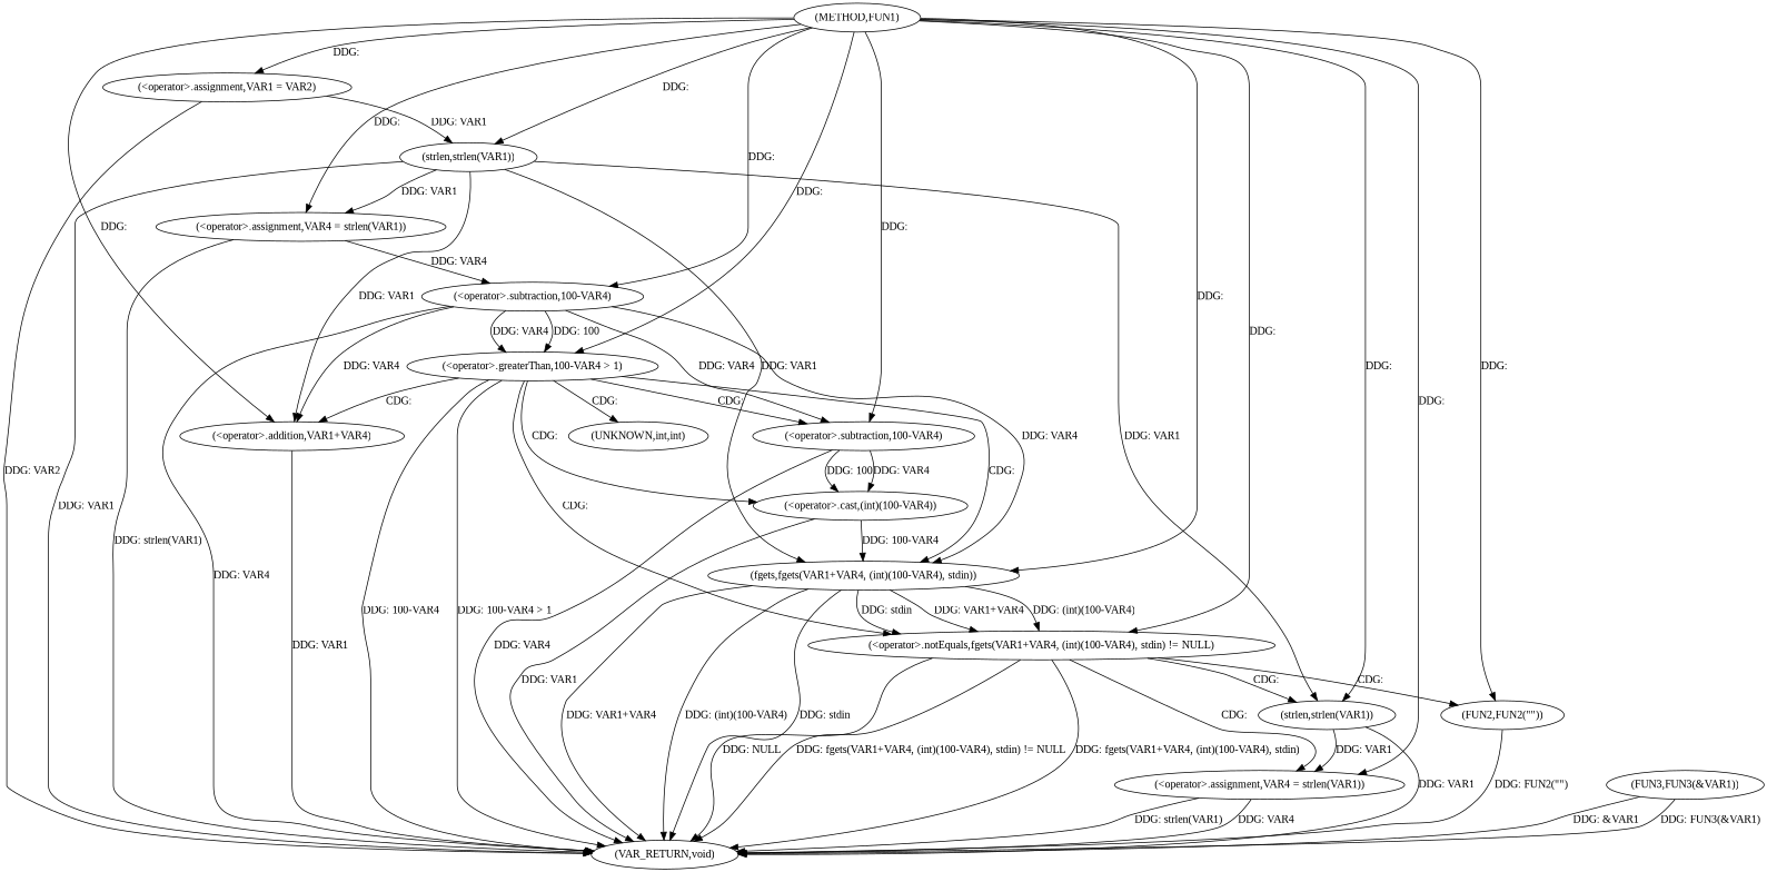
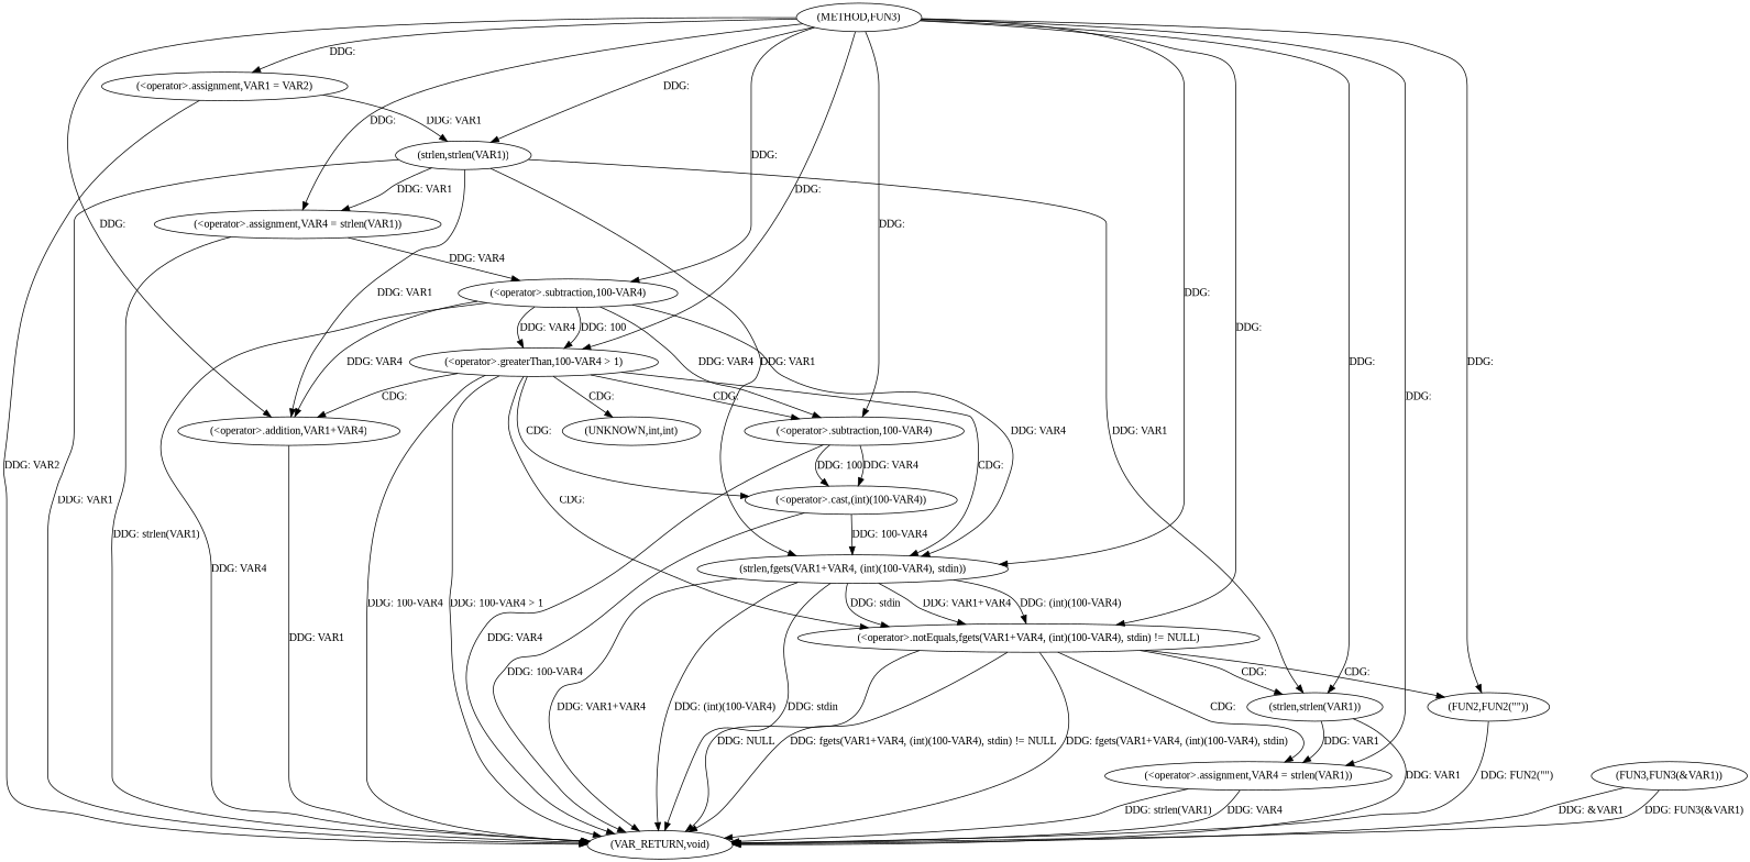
  digraph {
    fontname="Liberation Serif"
    node [fontname="Liberation Serif"]
    edge [fontname="Liberation Serif"]
-   n1 [label="(METHOD,FUN1)"]
+   n1 [label="(METHOD,FUN3)"]
    n2 [label="(<operator>.assignment,VAR1 = VAR2)"]
    n3 [label="(<operator>.assignment,VAR4 = strlen(VAR1))"]
    n4 [label="(strlen,strlen(VAR1))"]
    n5 [label="(<operator>.greaterThan,100-VAR4 > 1)"]
    n6 [label="(<operator>.subtraction,100-VAR4)"]
    n7 [label="(<operator>.notEquals,fgets(VAR1+VAR4, (int)(100-VAR4), stdin) != NULL)"]
-   n8 [label="(fgets,fgets(VAR1+VAR4, (int)(100-VAR4), stdin))"]
+   n8 [label="(strlen,fgets(VAR1+VAR4, (int)(100-VAR4), stdin))"]
    n9 [label="(<operator>.addition,VAR1+VAR4)"]
    n10 [label="(<operator>.subtraction,100-VAR4)"]
    n11 [label="(<operator>.assignment,VAR4 = strlen(VAR1))"]
    n12 [label="(strlen,strlen(VAR1))"]
    n13 [label="(FUN2,FUN2(\"\"))"]
    n14 [label="(VAR_RETURN,void)"]
    n15 [label="(<operator>.cast,(int)(100-VAR4))"]
    n16 [label="(UNKNOWN,int,int)"]
    n17 [label="(FUN3,FUN3(&VAR1))"]
    n1 -> n2 [label="DDG: "]
    n1 -> n3 [label="DDG: "]
    n1 -> n4 [label="DDG: "]
    n1 -> n5 [label="DDG: "]
    n1 -> n6 [label="DDG: "]
    n1 -> n7 [label="DDG: "]
    n1 -> n8 [label="DDG: "]
    n1 -> n9 [label="DDG: "]
    n1 -> n10 [label="DDG: "]
    n1 -> n11 [label="DDG: "]
    n1 -> n12 [label="DDG: "]
    n1 -> n13 [label="DDG: "]
    n2 -> n4 [label="DDG: VAR1"]
    n2 -> n14 [label="DDG: VAR2"]
    n3 -> n6 [label="DDG: VAR4"]
    n3 -> n14 [label="DDG: strlen(VAR1)"]
    n4 -> n3 [label="DDG: VAR1"]
    n4 -> n8 [label="DDG: VAR1"]
    n4 -> n9 [label="DDG: VAR1"]
    n4 -> n12 [label="DDG: VAR1"]
    n4 -> n14 [label="DDG: VAR1"]
    n5 -> n7 [label="CDG: "]
    n5 -> n8 [label="CDG: "]
    n5 -> n9 [label="CDG: "]
    n5 -> n10 [label="CDG: "]
    n5 -> n14 [label="DDG: 100-VAR4 > 1"]
    n5 -> n14 [label="DDG: 100-VAR4"]
    n5 -> n15 [label="CDG: "]
    n5 -> n16 [label="CDG: "]
    n6 -> n5 [label="DDG: 100"]
    n6 -> n5 [label="DDG: VAR4"]
    n6 -> n8 [label="DDG: VAR4"]
    n6 -> n9 [label="DDG: VAR4"]
    n6 -> n10 [label="DDG: VAR4"]
    n6 -> n14 [label="DDG: VAR4"]
    n7 -> n11 [label="CDG: "]
    n7 -> n12 [label="CDG: "]
    n7 -> n13 [label="CDG: "]
    n7 -> n14 [label="DDG: fgets(VAR1+VAR4, (int)(100-VAR4), stdin)"]
    n7 -> n14 [label="DDG: NULL"]
    n7 -> n14 [label="DDG: fgets(VAR1+VAR4, (int)(100-VAR4), stdin) != NULL"]
    n8 -> n7 [label="DDG: VAR1+VAR4"]
    n8 -> n7 [label="DDG: (int)(100-VAR4)"]
    n8 -> n7 [label="DDG: stdin"]
    n8 -> n14 [label="DDG: VAR1+VAR4"]
    n8 -> n14 [label="DDG: (int)(100-VAR4)"]
    n8 -> n14 [label="DDG: stdin"]
    n9 -> n14 [label="DDG: VAR1"]
    n10 -> n14 [label="DDG: VAR4"]
    n10 -> n15 [label="DDG: 100"]
    n10 -> n15 [label="DDG: VAR4"]
    n11 -> n14 [label="DDG: strlen(VAR1)"]
    n11 -> n14 [label="DDG: VAR4"]
    n12 -> n11 [label="DDG: VAR1"]
    n12 -> n14 [label="DDG: VAR1"]
    n13 -> n14 [label="DDG: FUN2(\"\")"]
    n15 -> n8 [label="DDG: 100-VAR4"]
-   n15 -> n14 [label="DDG: VAR1"]
+   n15 -> n14 [label="DDG: 100-VAR4"]
    n17 -> n14 [label="DDG: FUN3(&VAR1)"]
    n17 -> n14 [label="DDG: &VAR1"]
  }
